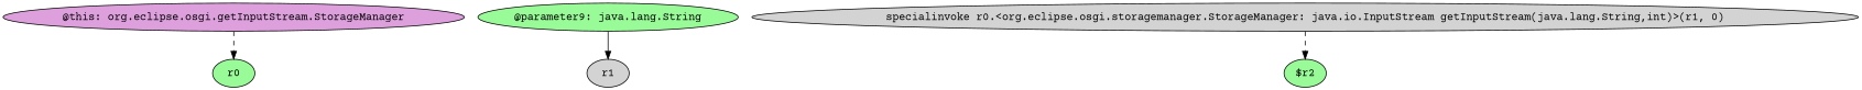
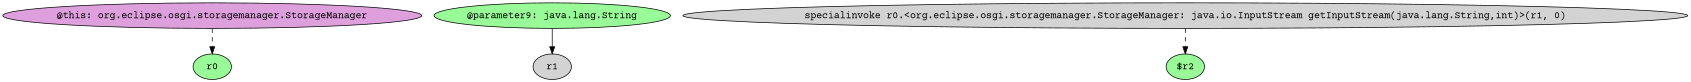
  digraph {
    fontname="Courier Prime"
    node [fillcolor=palegreen fontname="Courier Prime" style=filled]
    edge [fontname="Courier Prime" style=dashed]
-   n1 [fillcolor=plum label="@this: org.eclipse.osgi.getInputStream.StorageManager"]
+   n1 [fillcolor=plum label="@this: org.eclipse.osgi.storagemanager.StorageManager"]
    n2 [label=r0]
    n3 [label="@parameter9: java.lang.String"]
    n4 [fillcolor=lightgrey label=r1]
    n5 [fillcolor=lightgrey label="specialinvoke r0.<org.eclipse.osgi.storagemanager.StorageManager: java.io.InputStream getInputStream(java.lang.String,int)>(r1, 0)"]
    n6 [label="$r2"]
    n1 -> n2
    n3 -> n4 [style=solid]
    n5 -> n6
  }
